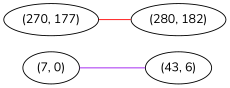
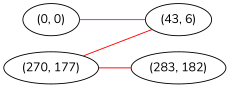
  graph {
    fontname=Nunito
    rankdir=LR
    node [fontname=Nunito]
    edge [color=red fontname=Nunito weight=1]
-   "(0, 0)" [label="(7, 0)"]
+   "(0, 0)"
    "(43, 6)"
    "(270, 177)"
-   "(283, 182)" [label="(280, 182)"]
+   "(283, 182)"
    "(0, 0)" -- "(43, 6)" [color=purple weight=4]
+   "(270, 177)" -- "(43, 6)"
    "(270, 177)" -- "(283, 182)"
  }
